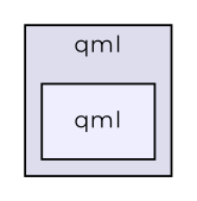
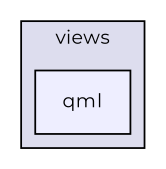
  digraph {
    compound=true
    fontname=Montserrat
    n1 [fillcolor="#eeeeff" fontname=Montserrat fontsize=11 label=qml pencolor=black shape=box style=filled]
    subgraph cluster_1 {
      bgcolor="#ddddee"
      fontsize=11
-     label=qml
+     label=views
      pencolor=black
      n1
    }
  }
